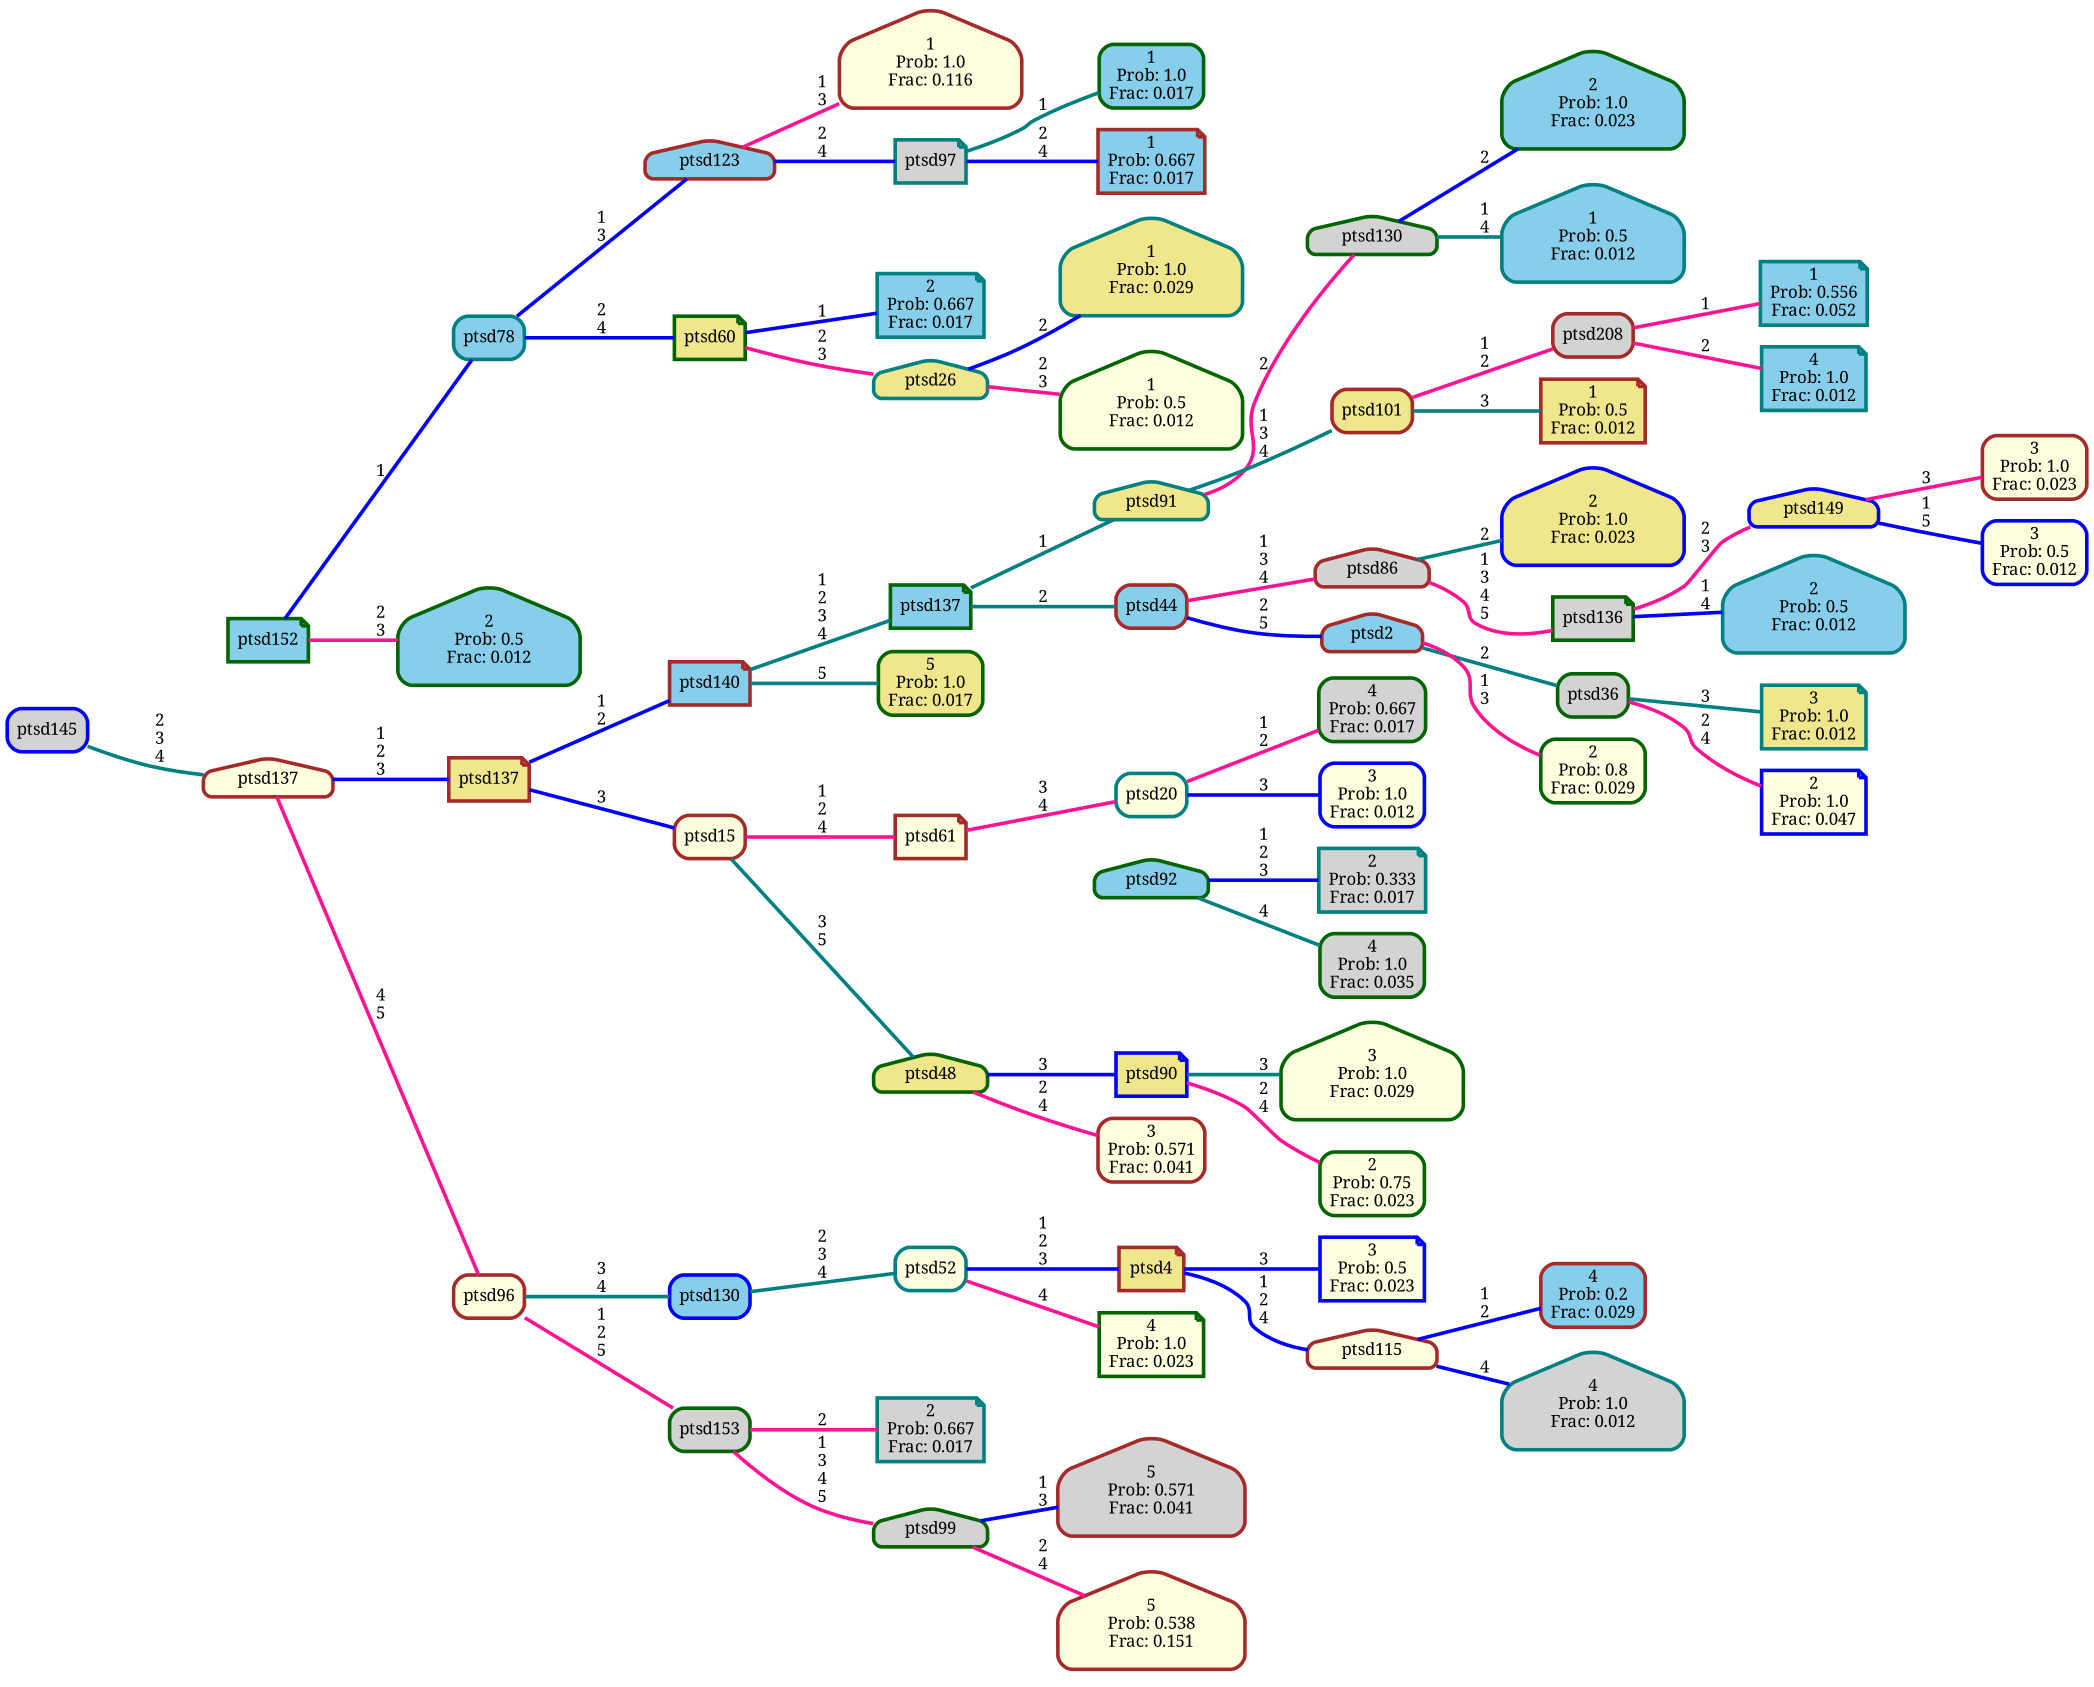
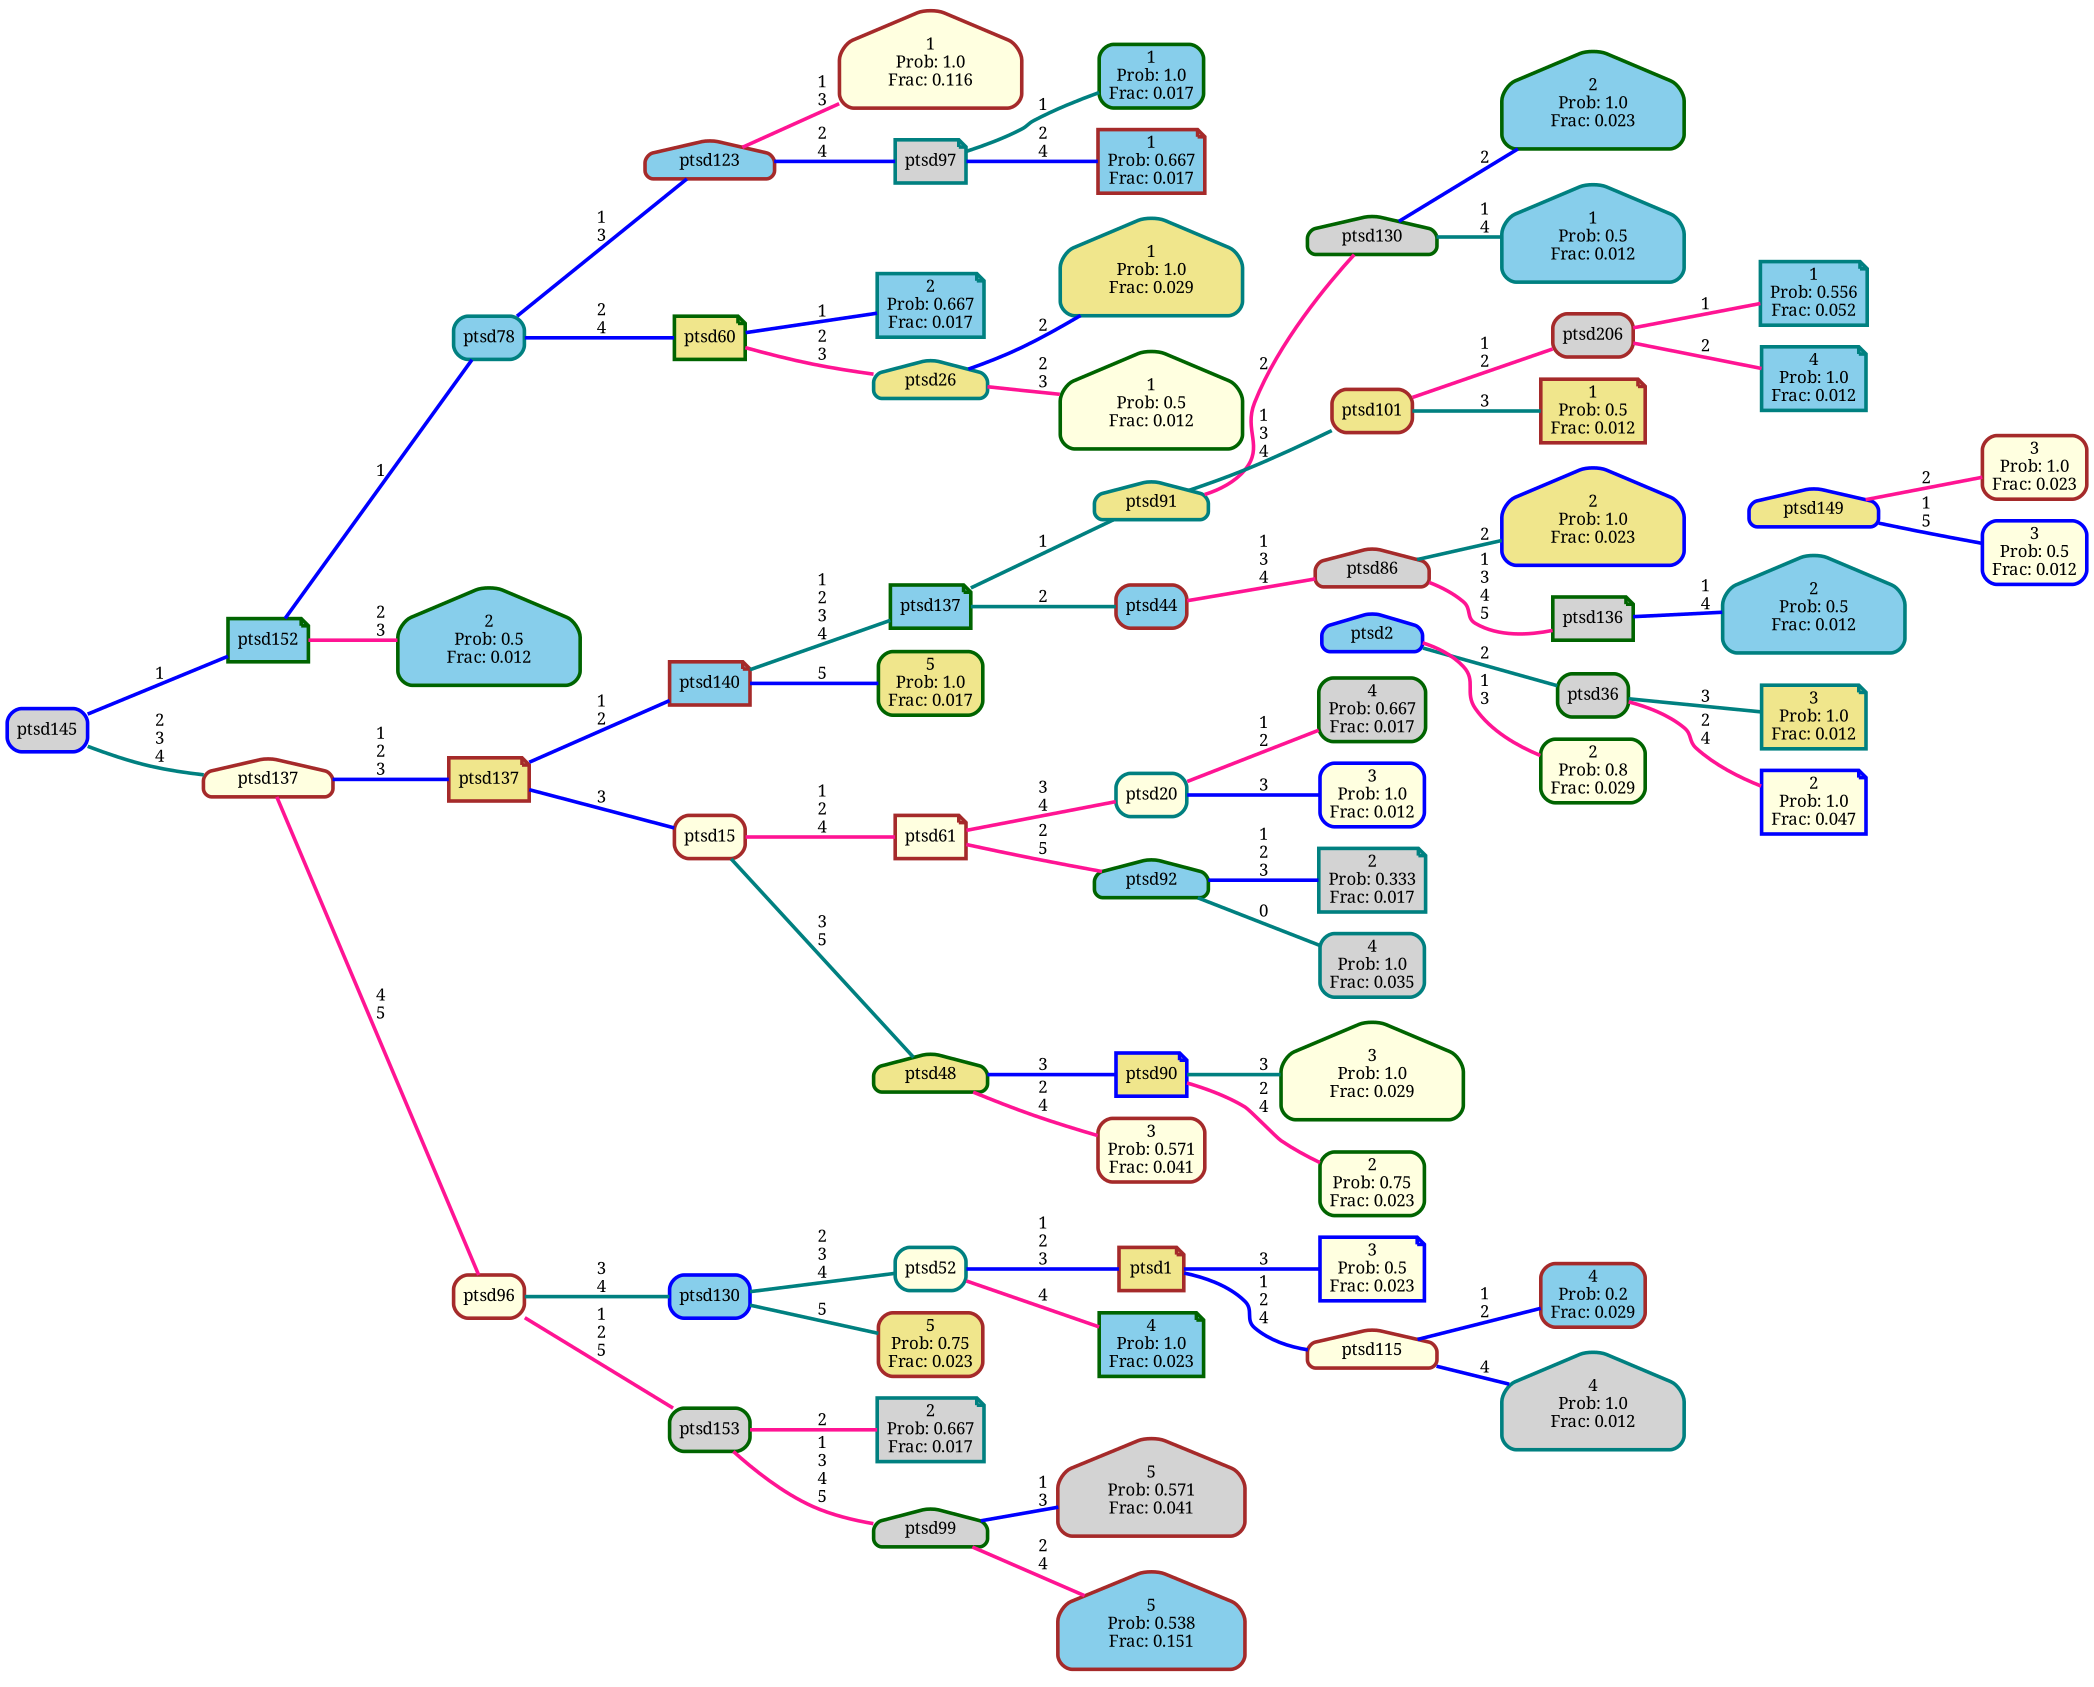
  graph {
    fontname="Noto Serif"
    rankdir=LR
    ranksep="0 equally"
    splines=straight
    node [color=brown fillcolor=skyblue fontcolor=black fontname="Noto Serif" penwidth=3 shape=house style="filled, rounded"]
    edge [color=deeppink fontname="Noto Serif" penwidth=3]
    n1 [fillcolor=lightyellow label="1\nProb: 1.0\nFrac: 0.116"]
    n2 [label=ptsd123]
    n3 [color=teal fillcolor=lightgrey label=ptsd97 shape=note]
    n4 [color=darkgreen label="1\nProb: 1.0\nFrac: 0.017" shape=box]
    n5 [label="1\nProb: 0.667\nFrac: 0.017" shape=note]
    n6 [color=teal label=ptsd78 shape=box]
    n7 [color=darkgreen fillcolor=khaki label=ptsd60 shape=note]
    n8 [color=teal label="2\nProb: 0.667\nFrac: 0.017" shape=note]
    n9 [color=teal fillcolor=khaki label=ptsd26]
    n10 [color=teal fillcolor=khaki label="1\nProb: 1.0\nFrac: 0.029"]
    n11 [color=darkgreen fillcolor=lightyellow label="1\nProb: 0.5\nFrac: 0.012"]
    n12 [color=darkgreen label=ptsd152 shape=note]
    n13 [color=darkgreen label="2\nProb: 0.5\nFrac: 0.012"]
    n14 [color=blue fillcolor=lightgrey label=ptsd145 shape=box]
    n15 [fillcolor=lightyellow label=ptsd137]
    n16 [fillcolor=khaki label=ptsd137 shape=note]
    n17 [fillcolor=lightyellow label=ptsd96 shape=box]
    n18 [color=darkgreen label="2\nProb: 1.0\nFrac: 0.023"]
    n19 [color=darkgreen fillcolor=lightgrey label=ptsd130]
    n20 [color=teal label="1\nProb: 0.5\nFrac: 0.012"]
    n21 [color=teal fillcolor=khaki label=ptsd91]
    n22 [fillcolor=khaki label=ptsd101 shape=box]
-   n23 [fillcolor=lightgrey label=ptsd208 shape=box]
+   n23 [fillcolor=lightgrey label=ptsd206 shape=box]
    n24 [fillcolor=khaki label="1\nProb: 0.5\nFrac: 0.012" shape=note]
    n25 [color=teal label="1\nProb: 0.556\nFrac: 0.052" shape=note]
    n26 [color=teal label="4\nProb: 1.0\nFrac: 0.012" shape=note]
    n27 [color=darkgreen label=ptsd137 shape=note]
    n28 [label=ptsd44 shape=box]
    n29 [fillcolor=lightgrey label=ptsd86]
-   n30 [label=ptsd2]
+   n30 [color=blue label=ptsd2]
    n31 [color=blue fillcolor=khaki label="2\nProb: 1.0\nFrac: 0.023"]
    n32 [color=darkgreen fillcolor=lightgrey label=ptsd136 shape=note]
    n33 [color=blue fillcolor=khaki label=ptsd149]
    n34 [color=teal label="2\nProb: 0.5\nFrac: 0.012"]
    n35 [fillcolor=lightyellow label="3\nProb: 1.0\nFrac: 0.023" shape=box]
    n36 [color=blue fillcolor=lightyellow label="3\nProb: 0.5\nFrac: 0.012" shape=box]
    n37 [color=darkgreen fillcolor=lightgrey label=ptsd36 shape=box]
    n38 [color=darkgreen fillcolor=lightyellow label="2\nProb: 0.8\nFrac: 0.029" shape=box]
    n39 [color=teal fillcolor=khaki label="3\nProb: 1.0\nFrac: 0.012" shape=note]
    n40 [color=blue fillcolor=lightyellow label="2\nProb: 1.0\nFrac: 0.047" shape=note]
    n41 [label=ptsd140 shape=note]
    n42 [color=darkgreen fillcolor=khaki label="5\nProb: 1.0\nFrac: 0.017" shape=box]
    n43 [fillcolor=lightyellow label=ptsd15 shape=box]
    n44 [fillcolor=lightyellow label=ptsd61 shape=note]
    n45 [color=darkgreen fillcolor=khaki label=ptsd48]
    n46 [color=darkgreen fillcolor=lightgrey label="4\nProb: 0.667\nFrac: 0.017" shape=box]
    n47 [color=teal fillcolor=lightyellow label=ptsd20 shape=box]
    n48 [color=blue fillcolor=lightyellow label="3\nProb: 1.0\nFrac: 0.012" shape=box]
    n49 [color=darkgreen label=ptsd92]
    n50 [color=teal fillcolor=lightgrey label="2\nProb: 0.333\nFrac: 0.017" shape=note]
-   n51 [color=darkgreen fillcolor=lightgrey label="4\nProb: 1.0\nFrac: 0.035" shape=box]
+   n51 [color=teal fillcolor=lightgrey label="4\nProb: 1.0\nFrac: 0.035" shape=box]
    n52 [color=blue fillcolor=khaki label=ptsd90 shape=note]
    n53 [fillcolor=lightyellow label="3\nProb: 0.571\nFrac: 0.041" shape=box]
    n54 [color=darkgreen fillcolor=lightyellow label="3\nProb: 1.0\nFrac: 0.029"]
    n55 [color=darkgreen fillcolor=lightyellow label="2\nProb: 0.75\nFrac: 0.023" shape=box]
    n56 [color=blue label=ptsd130 shape=box]
    n57 [color=darkgreen fillcolor=lightgrey label=ptsd153 shape=box]
    n58 [color=blue fillcolor=lightyellow label="3\nProb: 0.5\nFrac: 0.023" shape=note]
-   n59 [fillcolor=khaki label=ptsd4 shape=note]
+   n59 [fillcolor=khaki label=ptsd1 shape=note]
    n60 [fillcolor=lightyellow label=ptsd115]
    n61 [label="4\nProb: 0.2\nFrac: 0.029" shape=box]
    n62 [color=teal fillcolor=lightgrey label="4\nProb: 1.0\nFrac: 0.012"]
    n63 [color=teal fillcolor=lightyellow label=ptsd52 shape=box]
-   n64 [color=darkgreen fillcolor=lightyellow label="4\nProb: 1.0\nFrac: 0.023" shape=note]
+   n64 [color=darkgreen label="4\nProb: 1.0\nFrac: 0.023" shape=note]
+   n65 [fillcolor=khaki label="5\nProb: 0.75\nFrac: 0.023" shape=box]
    n66 [color=teal fillcolor=lightgrey label="2\nProb: 0.667\nFrac: 0.017" shape=note]
    n67 [color=darkgreen fillcolor=lightgrey label=ptsd99]
    n68 [fillcolor=lightgrey label="5\nProb: 0.571\nFrac: 0.041"]
-   n69 [fillcolor=lightyellow label="5\nProb: 0.538\nFrac: 0.151"]
+   n69 [label="5\nProb: 0.538\nFrac: 0.151"]
    subgraph sub_1 {
      rank=same
    }
    n2 -- n1 [label=" 1\n 3"]
    n2 -- n3 [color=blue label=" 2\n 4"]
    n3 -- n4 [color=teal label=" 1"]
    n3 -- n5 [color=blue label=" 2\n 4"]
    n6 -- n2 [color=blue label=" 1\n 3"]
    n6 -- n7 [color=blue label=" 2\n 4"]
    n7 -- n8 [color=blue label=" 1"]
    n7 -- n9 [label=" 2\n 3"]
    n9 -- n10 [color=blue label=" 2"]
    n9 -- n11 [label=" 2\n 3"]
    n12 -- n6 [color=blue label=" 1"]
    n12 -- n13 [label=" 2\n 3"]
+   n14 -- n12 [color=blue label=" 1"]
    n14 -- n15 [color=teal label=" 2\n 3\n 4"]
    n15 -- n16 [color=blue label=" 1\n 2\n 3"]
    n15 -- n17 [label=" 4\n 5"]
    n16 -- n41 [color=blue label=" 1\n 2"]
    n16 -- n43 [color=blue label=" 3"]
    n17 -- n56 [color=teal label=" 3\n 4"]
    n17 -- n57 [label=" 1\n 2\n 5"]
    n19 -- n18 [color=blue label=" 2"]
    n19 -- n20 [color=teal label=" 1\n 4"]
    n21 -- n19 [label=" 2"]
    n21 -- n22 [color=teal label=" 1\n 3\n 4"]
    n22 -- n23 [label=" 1\n 2"]
    n22 -- n24 [color=teal label=" 3"]
    n23 -- n25 [label=" 1"]
    n23 -- n26 [label=" 2"]
    n27 -- n21 [color=teal label=" 1"]
    n27 -- n28 [color=teal label=" 2"]
    n28 -- n29 [label=" 1\n 3\n 4"]
-   n28 -- n30 [color=blue label=" 2\n 5"]
    n29 -- n31 [color=teal label=" 2"]
    n29 -- n32 [label=" 1\n 3\n 4\n 5"]
    n30 -- n37 [color=teal label=" 2"]
    n30 -- n38 [label=" 1\n 3"]
-   n32 -- n33 [label=" 2\n 3"]
    n32 -- n34 [color=blue label=" 1\n 4"]
-   n33 -- n35 [label=" 3"]
+   n33 -- n35 [label=" 2"]
    n33 -- n36 [color=blue label=" 1\n 5"]
    n37 -- n39 [color=teal label=" 3"]
    n37 -- n40 [label=" 2\n 4"]
    n41 -- n27 [color=teal label=" 1\n 2\n 3\n 4"]
-   n41 -- n42 [color=teal label=" 5"]
+   n41 -- n42 [color=blue label=" 5"]
    n43 -- n44 [label=" 1\n 2\n 4"]
    n43 -- n45 [color=teal label=" 3\n 5"]
    n44 -- n47 [label=" 3\n 4"]
+   n44 -- n49 [label=" 2\n 5"]
    n45 -- n52 [color=blue label=" 3"]
    n45 -- n53 [label=" 2\n 4"]
    n47 -- n46 [label=" 1\n 2"]
    n47 -- n48 [color=blue label=" 3"]
    n49 -- n50 [color=blue label=" 1\n 2\n 3"]
-   n49 -- n51 [color=teal label=" 4"]
+   n49 -- n51 [color=teal label=" 0"]
    n52 -- n54 [color=teal label=" 3"]
    n52 -- n55 [label=" 2\n 4"]
    n56 -- n63 [color=teal label=" 2\n 3\n 4"]
+   n56 -- n65 [color=teal label=" 5"]
    n57 -- n66 [label=" 2"]
    n57 -- n67 [label=" 1\n 3\n 4\n 5"]
    n59 -- n58 [color=blue label=" 3"]
    n59 -- n60 [color=blue label=" 1\n 2\n 4"]
    n60 -- n61 [color=blue label=" 1\n 2"]
    n60 -- n62 [color=blue label=" 4"]
    n63 -- n59 [color=blue label=" 1\n 2\n 3"]
    n63 -- n64 [label=" 4"]
    n67 -- n68 [color=blue label=" 1\n 3"]
    n67 -- n69 [label=" 2\n 4"]
  }
